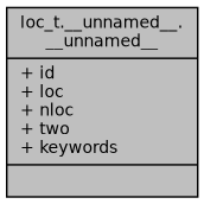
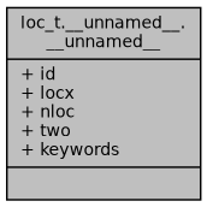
  digraph {
-   n1 [color=black fillcolor=grey75 fontcolor=black fontname=Helvetica fontsize=10 height=0.2 label="{loc_t.__unnamed__.\l__unnamed__\n|+ id\l+ loc\l+ nloc\l+ two\l+ keywords\l|}" shape=record style=filled width=0.4]
+   n1 [color=black fillcolor=grey75 fontcolor=black fontname=Helvetica fontsize=10 height=0.2 label="{loc_t.__unnamed__.\l__unnamed__\n|+ id\l+ locx\l+ nloc\l+ two\l+ keywords\l|}" shape=record style=filled width=0.4]
  }
